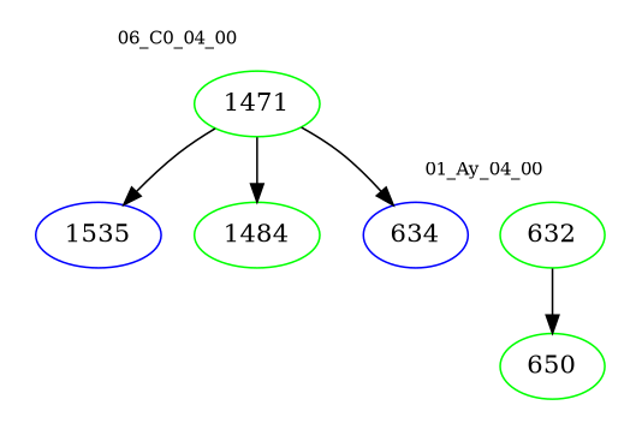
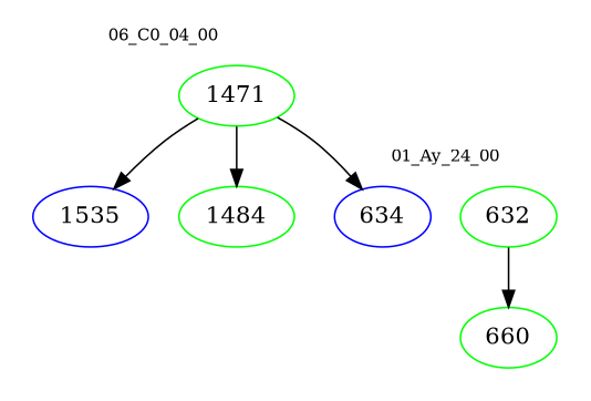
  digraph {
    node [color=green]
    edge [color=black]
    n1 [label=632]
    n2 [color=blue label=634]
-   n3 [label=650]
+   n3 [label=660]
    n4 [label=1471]
    n5 [color=blue label=1535]
    n6 [label=1484]
    subgraph cluster_1 {
      color=white
      fontsize=10
-     label="01_Ay_04_00"
+     label="01_Ay_24_00"
      n1
      n2
      n3
    }
    subgraph cluster_2 {
      color=white
      fontsize=10
      label="06_C0_04_00"
      n4
      n5
      n6
    }
    n1 -> n3
    n4 -> n2
    n4 -> n5
    n4 -> n6
  }
